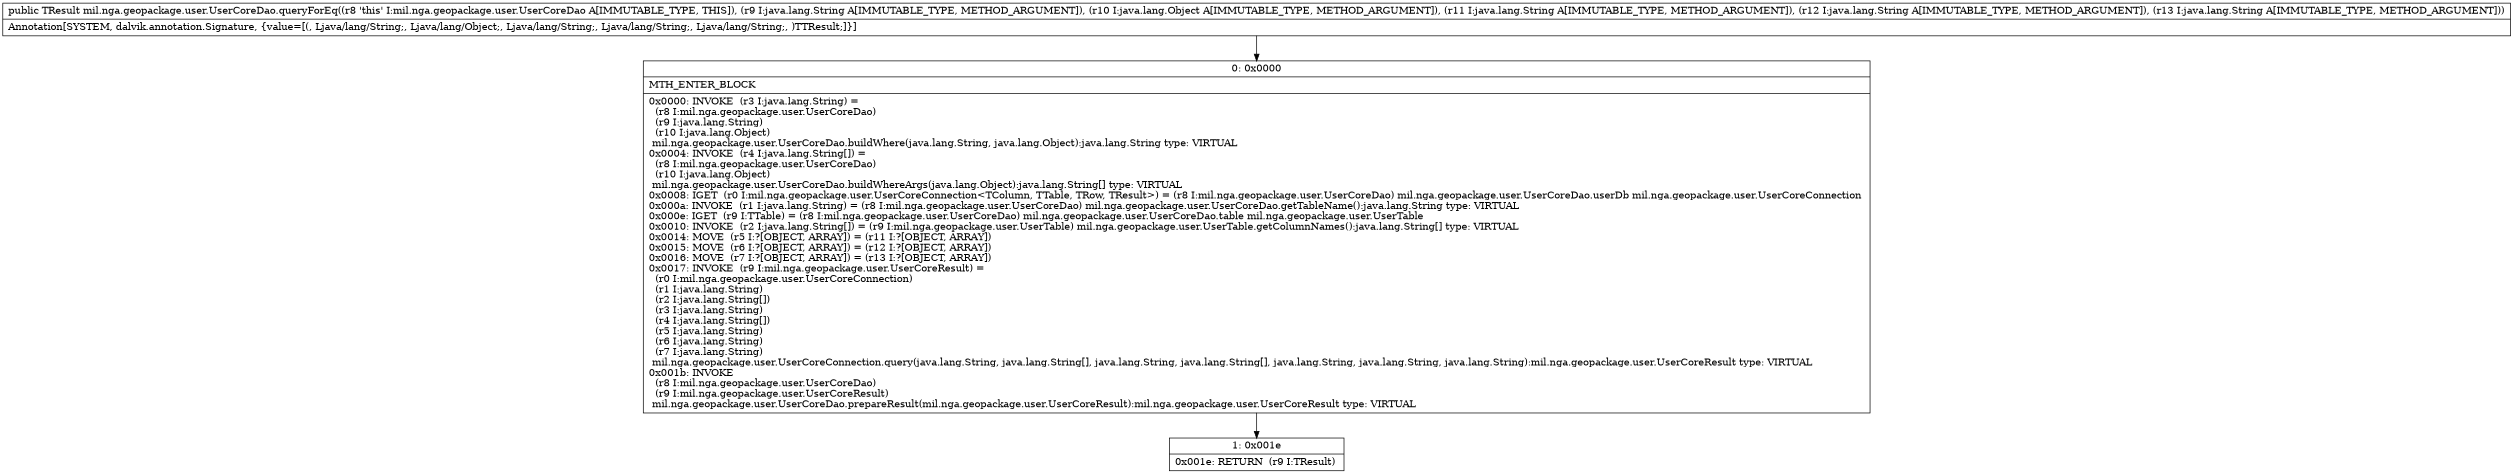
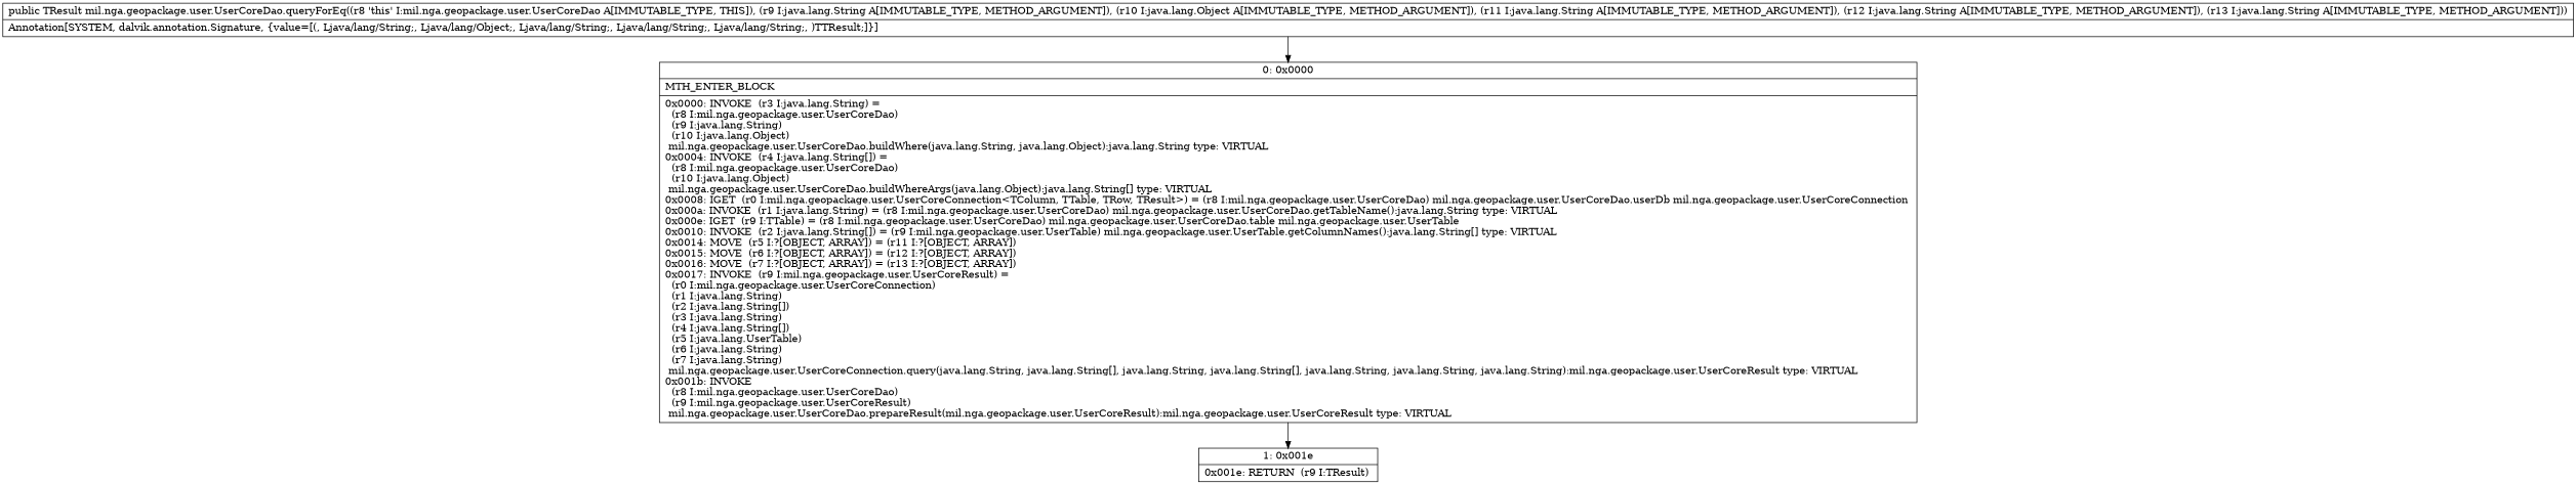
  digraph {
    node [shape=record]
-   n1 [label="{0\:\ 0x0000|MTH_ENTER_BLOCK\l|0x0000: INVOKE  (r3 I:java.lang.String) = \l  (r8 I:mil.nga.geopackage.user.UserCoreDao)\l  (r9 I:java.lang.String)\l  (r10 I:java.lang.Object)\l mil.nga.geopackage.user.UserCoreDao.buildWhere(java.lang.String, java.lang.Object):java.lang.String type: VIRTUAL \l0x0004: INVOKE  (r4 I:java.lang.String[]) = \l  (r8 I:mil.nga.geopackage.user.UserCoreDao)\l  (r10 I:java.lang.Object)\l mil.nga.geopackage.user.UserCoreDao.buildWhereArgs(java.lang.Object):java.lang.String[] type: VIRTUAL \l0x0008: IGET  (r0 I:mil.nga.geopackage.user.UserCoreConnection\<TColumn, TTable, TRow, TResult\>) = (r8 I:mil.nga.geopackage.user.UserCoreDao) mil.nga.geopackage.user.UserCoreDao.userDb mil.nga.geopackage.user.UserCoreConnection \l0x000a: INVOKE  (r1 I:java.lang.String) = (r8 I:mil.nga.geopackage.user.UserCoreDao) mil.nga.geopackage.user.UserCoreDao.getTableName():java.lang.String type: VIRTUAL \l0x000e: IGET  (r9 I:TTable) = (r8 I:mil.nga.geopackage.user.UserCoreDao) mil.nga.geopackage.user.UserCoreDao.table mil.nga.geopackage.user.UserTable \l0x0010: INVOKE  (r2 I:java.lang.String[]) = (r9 I:mil.nga.geopackage.user.UserTable) mil.nga.geopackage.user.UserTable.getColumnNames():java.lang.String[] type: VIRTUAL \l0x0014: MOVE  (r5 I:?[OBJECT, ARRAY]) = (r11 I:?[OBJECT, ARRAY]) \l0x0015: MOVE  (r6 I:?[OBJECT, ARRAY]) = (r12 I:?[OBJECT, ARRAY]) \l0x0016: MOVE  (r7 I:?[OBJECT, ARRAY]) = (r13 I:?[OBJECT, ARRAY]) \l0x0017: INVOKE  (r9 I:mil.nga.geopackage.user.UserCoreResult) = \l  (r0 I:mil.nga.geopackage.user.UserCoreConnection)\l  (r1 I:java.lang.String)\l  (r2 I:java.lang.String[])\l  (r3 I:java.lang.String)\l  (r4 I:java.lang.String[])\l  (r5 I:java.lang.String)\l  (r6 I:java.lang.String)\l  (r7 I:java.lang.String)\l mil.nga.geopackage.user.UserCoreConnection.query(java.lang.String, java.lang.String[], java.lang.String, java.lang.String[], java.lang.String, java.lang.String, java.lang.String):mil.nga.geopackage.user.UserCoreResult type: VIRTUAL \l0x001b: INVOKE  \l  (r8 I:mil.nga.geopackage.user.UserCoreDao)\l  (r9 I:mil.nga.geopackage.user.UserCoreResult)\l mil.nga.geopackage.user.UserCoreDao.prepareResult(mil.nga.geopackage.user.UserCoreResult):mil.nga.geopackage.user.UserCoreResult type: VIRTUAL \l}"]
+   n1 [label="{0\:\ 0x0000|MTH_ENTER_BLOCK\l|0x0000: INVOKE  (r3 I:java.lang.String) = \l  (r8 I:mil.nga.geopackage.user.UserCoreDao)\l  (r9 I:java.lang.String)\l  (r10 I:java.lang.Object)\l mil.nga.geopackage.user.UserCoreDao.buildWhere(java.lang.String, java.lang.Object):java.lang.String type: VIRTUAL \l0x0004: INVOKE  (r4 I:java.lang.String[]) = \l  (r8 I:mil.nga.geopackage.user.UserCoreDao)\l  (r10 I:java.lang.Object)\l mil.nga.geopackage.user.UserCoreDao.buildWhereArgs(java.lang.Object):java.lang.String[] type: VIRTUAL \l0x0008: IGET  (r0 I:mil.nga.geopackage.user.UserCoreConnection\<TColumn, TTable, TRow, TResult\>) = (r8 I:mil.nga.geopackage.user.UserCoreDao) mil.nga.geopackage.user.UserCoreDao.userDb mil.nga.geopackage.user.UserCoreConnection \l0x000a: INVOKE  (r1 I:java.lang.String) = (r8 I:mil.nga.geopackage.user.UserCoreDao) mil.nga.geopackage.user.UserCoreDao.getTableName():java.lang.String type: VIRTUAL \l0x000e: IGET  (r9 I:TTable) = (r8 I:mil.nga.geopackage.user.UserCoreDao) mil.nga.geopackage.user.UserCoreDao.table mil.nga.geopackage.user.UserTable \l0x0010: INVOKE  (r2 I:java.lang.String[]) = (r9 I:mil.nga.geopackage.user.UserTable) mil.nga.geopackage.user.UserTable.getColumnNames():java.lang.String[] type: VIRTUAL \l0x0014: MOVE  (r5 I:?[OBJECT, ARRAY]) = (r11 I:?[OBJECT, ARRAY]) \l0x0015: MOVE  (r6 I:?[OBJECT, ARRAY]) = (r12 I:?[OBJECT, ARRAY]) \l0x0016: MOVE  (r7 I:?[OBJECT, ARRAY]) = (r13 I:?[OBJECT, ARRAY]) \l0x0017: INVOKE  (r9 I:mil.nga.geopackage.user.UserCoreResult) = \l  (r0 I:mil.nga.geopackage.user.UserCoreConnection)\l  (r1 I:java.lang.String)\l  (r2 I:java.lang.String[])\l  (r3 I:java.lang.String)\l  (r4 I:java.lang.String[])\l  (r5 I:java.lang.UserTable)\l  (r6 I:java.lang.String)\l  (r7 I:java.lang.String)\l mil.nga.geopackage.user.UserCoreConnection.query(java.lang.String, java.lang.String[], java.lang.String, java.lang.String[], java.lang.String, java.lang.String, java.lang.String):mil.nga.geopackage.user.UserCoreResult type: VIRTUAL \l0x001b: INVOKE  \l  (r8 I:mil.nga.geopackage.user.UserCoreDao)\l  (r9 I:mil.nga.geopackage.user.UserCoreResult)\l mil.nga.geopackage.user.UserCoreDao.prepareResult(mil.nga.geopackage.user.UserCoreResult):mil.nga.geopackage.user.UserCoreResult type: VIRTUAL \l}"]
    n2 [label="{1\:\ 0x001e|0x001e: RETURN  (r9 I:TResult) \l}"]
    n3 [label="{public TResult mil.nga.geopackage.user.UserCoreDao.queryForEq((r8 'this' I:mil.nga.geopackage.user.UserCoreDao A[IMMUTABLE_TYPE, THIS]), (r9 I:java.lang.String A[IMMUTABLE_TYPE, METHOD_ARGUMENT]), (r10 I:java.lang.Object A[IMMUTABLE_TYPE, METHOD_ARGUMENT]), (r11 I:java.lang.String A[IMMUTABLE_TYPE, METHOD_ARGUMENT]), (r12 I:java.lang.String A[IMMUTABLE_TYPE, METHOD_ARGUMENT]), (r13 I:java.lang.String A[IMMUTABLE_TYPE, METHOD_ARGUMENT]))  | Annotation[SYSTEM, dalvik.annotation.Signature, \{value=[(, Ljava\/lang\/String;, Ljava\/lang\/Object;, Ljava\/lang\/String;, Ljava\/lang\/String;, Ljava\/lang\/String;, )TTResult;]\}]\l}"]
    n1 -> n2
    n3 -> n1
  }
